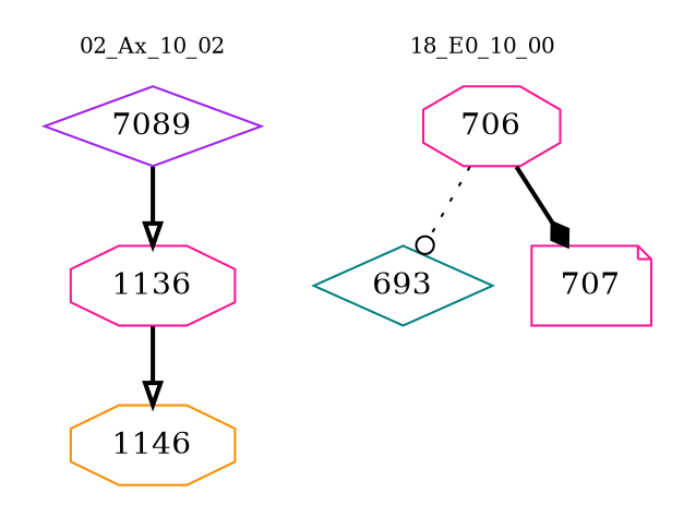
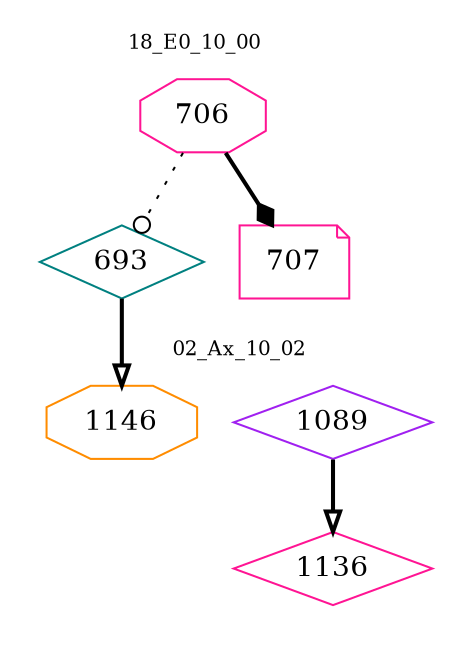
  digraph {
    node [color=deeppink shape=diamond]
    edge [arrowhead=onormal color=black style=bold]
-   n1 [label=1136 shape=octagon]
-   n2 [color=purple label=7089]
+   n1 [label=1136]
+   n2 [color=purple label=1089]
    n3 [color=darkorange label=1146 shape=octagon]
    n4 [label=706 shape=octagon]
    n5 [color=teal label=693]
    n6 [label=707 shape=note]
    subgraph cluster_1 {
      color=white
      fontsize=10
      label="02_Ax_10_02"
      n1
      n2
      n3
    }
    subgraph cluster_2 {
      color=white
      fontsize=10
      label="18_E0_10_00"
      n4
      n5
      n6
    }
-   n1 -> n3
+   n5 -> n3
    n2 -> n1
    n4 -> n5 [arrowhead=odot style=dotted]
    n4 -> n6 [arrowhead=diamond]
  }
